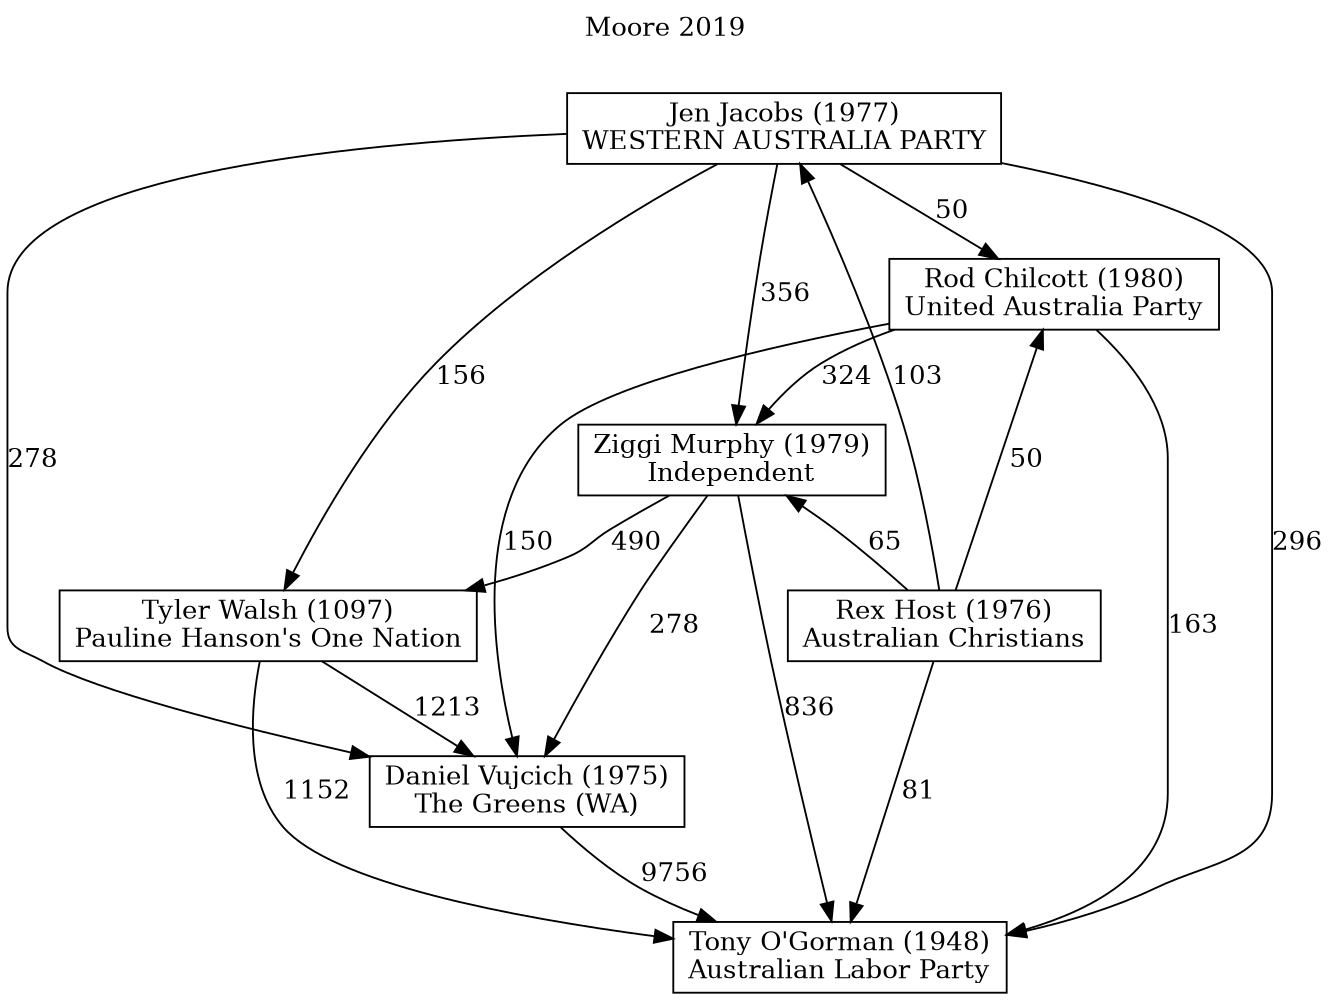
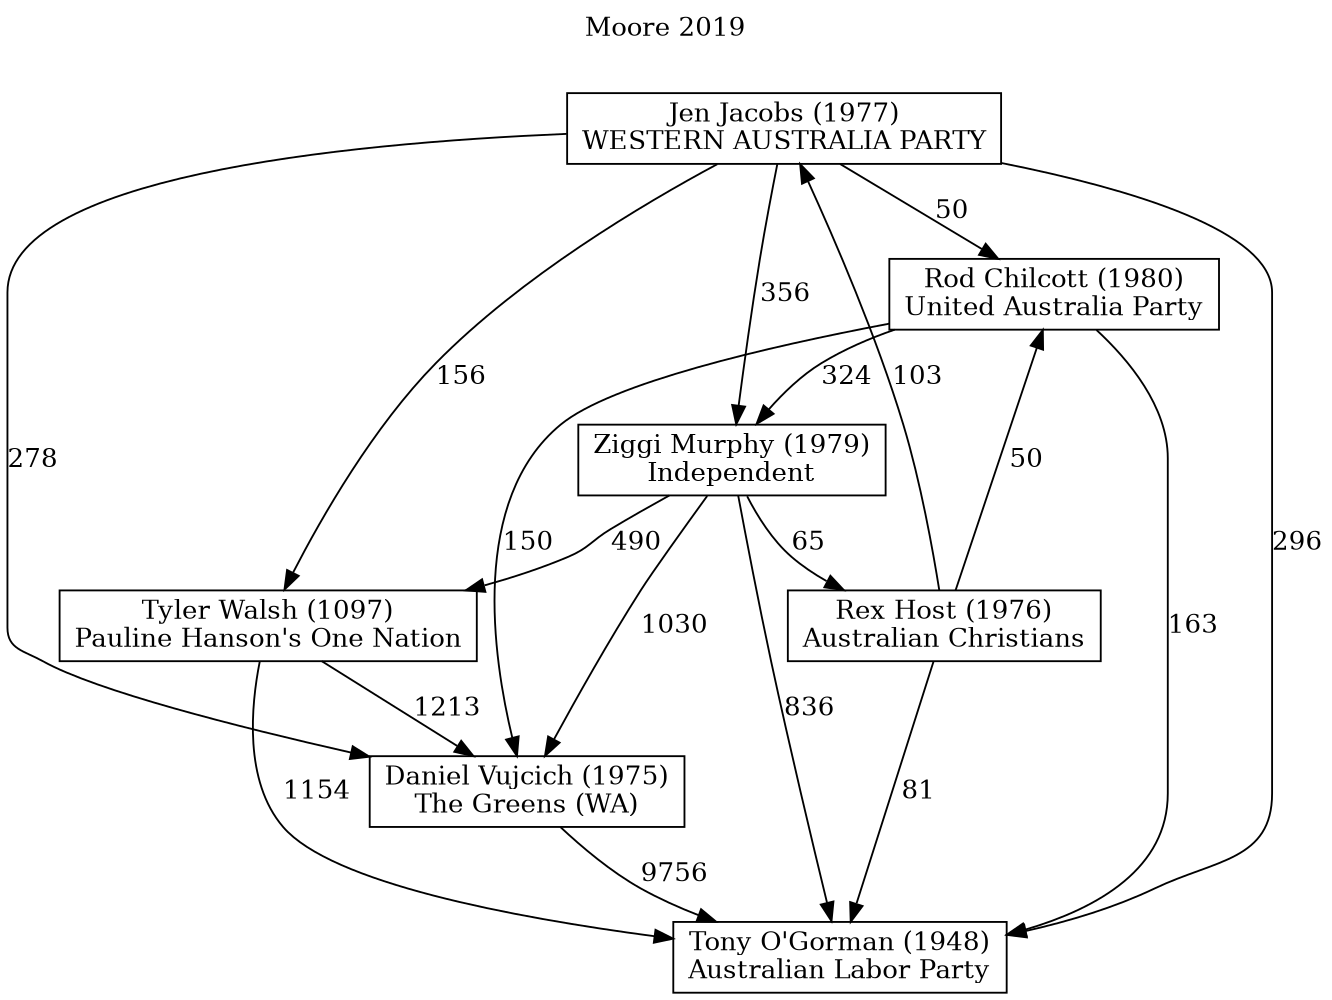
  digraph {
    label="Moore 2019"
    labelloc=t
    mclimit=10
    node [shape=box]
    n1 [label="Daniel Vujcich (1975)\nThe Greens (WA)"]
    n2 [label="Tony O'Gorman (1948)\nAustralian Labor Party"]
    n3 [label="Jen Jacobs (1977)\nWESTERN AUSTRALIA PARTY"]
    n4 [label="Rod Chilcott (1980)\nUnited Australia Party"]
    n5 [label="Tyler Walsh (1097)\nPauline Hanson's One Nation"]
    n6 [label="Ziggi Murphy (1979)\nIndependent"]
    n7 [label="Rex Host (1976)\nAustralian Christians"]
    n1 -> n2 [label=9756]
    n3 -> n1 [label=278]
    n3 -> n2 [label=296]
    n3 -> n4 [label=50]
    n3 -> n5 [label=156]
    n3 -> n6 [label=356]
    n4 -> n1 [label=150]
    n4 -> n2 [label=163]
    n4 -> n6 [label=324]
    n5 -> n1 [label=1213]
-   n5 -> n2 [label=1152]
-   n6 -> n1 [label=278]
+   n5 -> n2 [label=1154]
+   n6 -> n1 [label=1030]
    n6 -> n2 [label=836]
    n6 -> n5 [label=490]
    n7 -> n2 [label=81]
    n7 -> n3 [label=103]
    n7 -> n4 [label=50]
-   n7 -> n6 [label=65]
+   n6 -> n7 [label=65]
  }
